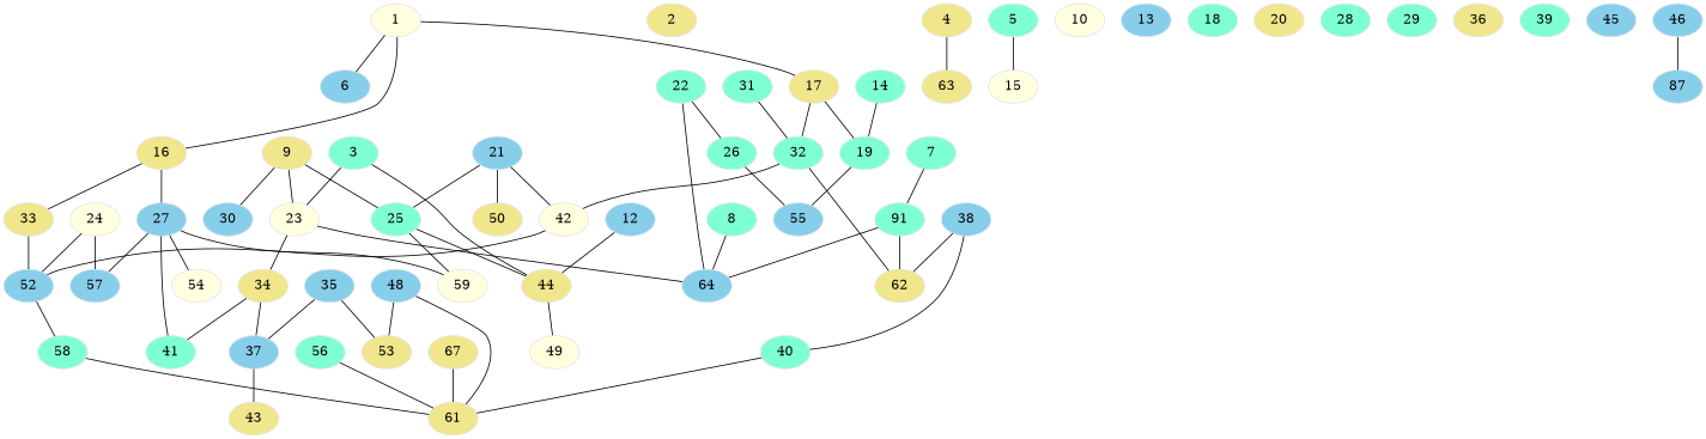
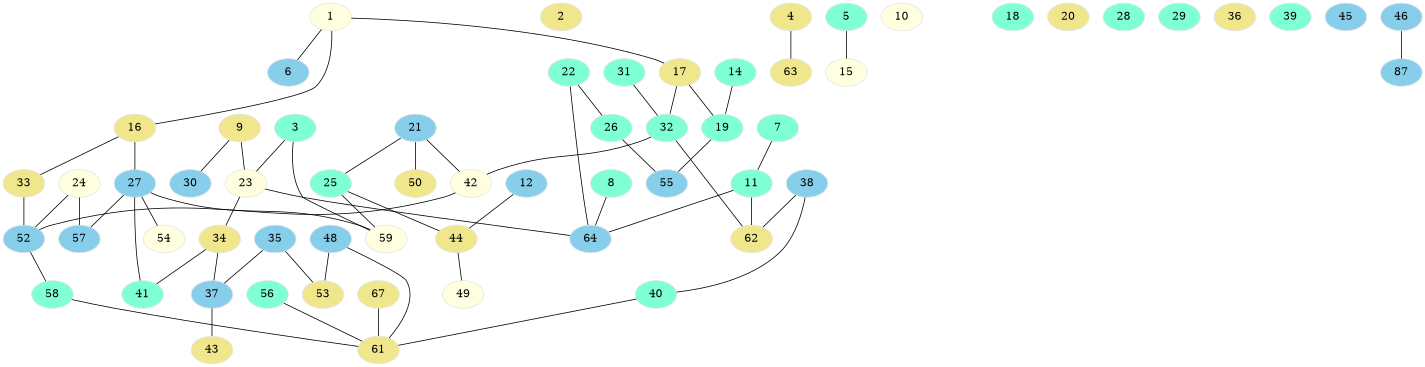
  graph {
    node [color=gray90 fillcolor=aquamarine style=filled]
    1 [fillcolor=lightyellow]
    6 [fillcolor=skyblue]
    16 [fillcolor=khaki]
    17 [fillcolor=khaki]
    27 [fillcolor=skyblue]
    33 [fillcolor=khaki]
    19
    32
    2 [fillcolor=khaki]
    23 [fillcolor=lightyellow]
    3
    59 [fillcolor=lightyellow]
    64 [fillcolor=skyblue]
    34 [fillcolor=khaki]
    4 [fillcolor=khaki]
    63 [fillcolor=khaki]
    15 [fillcolor=lightyellow]
    5
    7
-   11 [label=91]
+   11
    62 [fillcolor=khaki]
    8
    9 [fillcolor=khaki]
    25
    30 [fillcolor=skyblue]
    44 [fillcolor=khaki]
    10 [fillcolor=lightyellow]
    12 [fillcolor=skyblue]
    49 [fillcolor=lightyellow]
-   13 [fillcolor=skyblue]
    14
    55 [fillcolor=skyblue]
    57 [fillcolor=skyblue]
    41
    54 [fillcolor=lightyellow]
    52 [fillcolor=skyblue]
    42 [fillcolor=lightyellow]
    18
    43 [fillcolor=khaki]
    20 [fillcolor=khaki]
    21 [fillcolor=skyblue]
    50 [fillcolor=khaki]
    22
    26
    37 [fillcolor=skyblue]
    24 [fillcolor=lightyellow]
    58
    28
    29
    31
    53 [fillcolor=khaki]
    35 [fillcolor=skyblue]
    36 [fillcolor=khaki]
    38 [fillcolor=skyblue]
    40
    61 [fillcolor=khaki]
    39
    45 [fillcolor=skyblue]
    46 [fillcolor=skyblue]
    n60 [fillcolor=skyblue label=87]
    48 [fillcolor=skyblue]
    56
    n63 [fillcolor=khaki label=67]
    1 -- 6
    1 -- 16
    1 -- 17
    16 -- 27
    16 -- 33
    17 -- 19
    17 -- 32
    27 -- 59
    27 -- 57
    27 -- 41
    27 -- 54
    33 -- 52
    19 -- 55
    32 -- 62
    32 -- 42
    23 -- 64
    23 -- 34
    3 -- 23
-   3 -- 44
+   3 -- 59
    34 -- 41
    34 -- 37
    4 -- 63
    5 -- 15
    7 -- 11
    11 -- 64
    11 -- 62
    8 -- 64
    9 -- 23
-   9 -- 25
    9 -- 30
    25 -- 59
    25 -- 44
    44 -- 49
    12 -- 44
    14 -- 19
    52 -- 58
    42 -- 52
    21 -- 25
    21 -- 42
    21 -- 50
    22 -- 64
    22 -- 26
    26 -- 55
    37 -- 43
    24 -- 57
    24 -- 52
    58 -- 61
    31 -- 32
    35 -- 37
    35 -- 53
    38 -- 62
    38 -- 40
    40 -- 61
    46 -- n60
    48 -- 53
    48 -- 61
    56 -- 61
    n63 -- 61
  }
